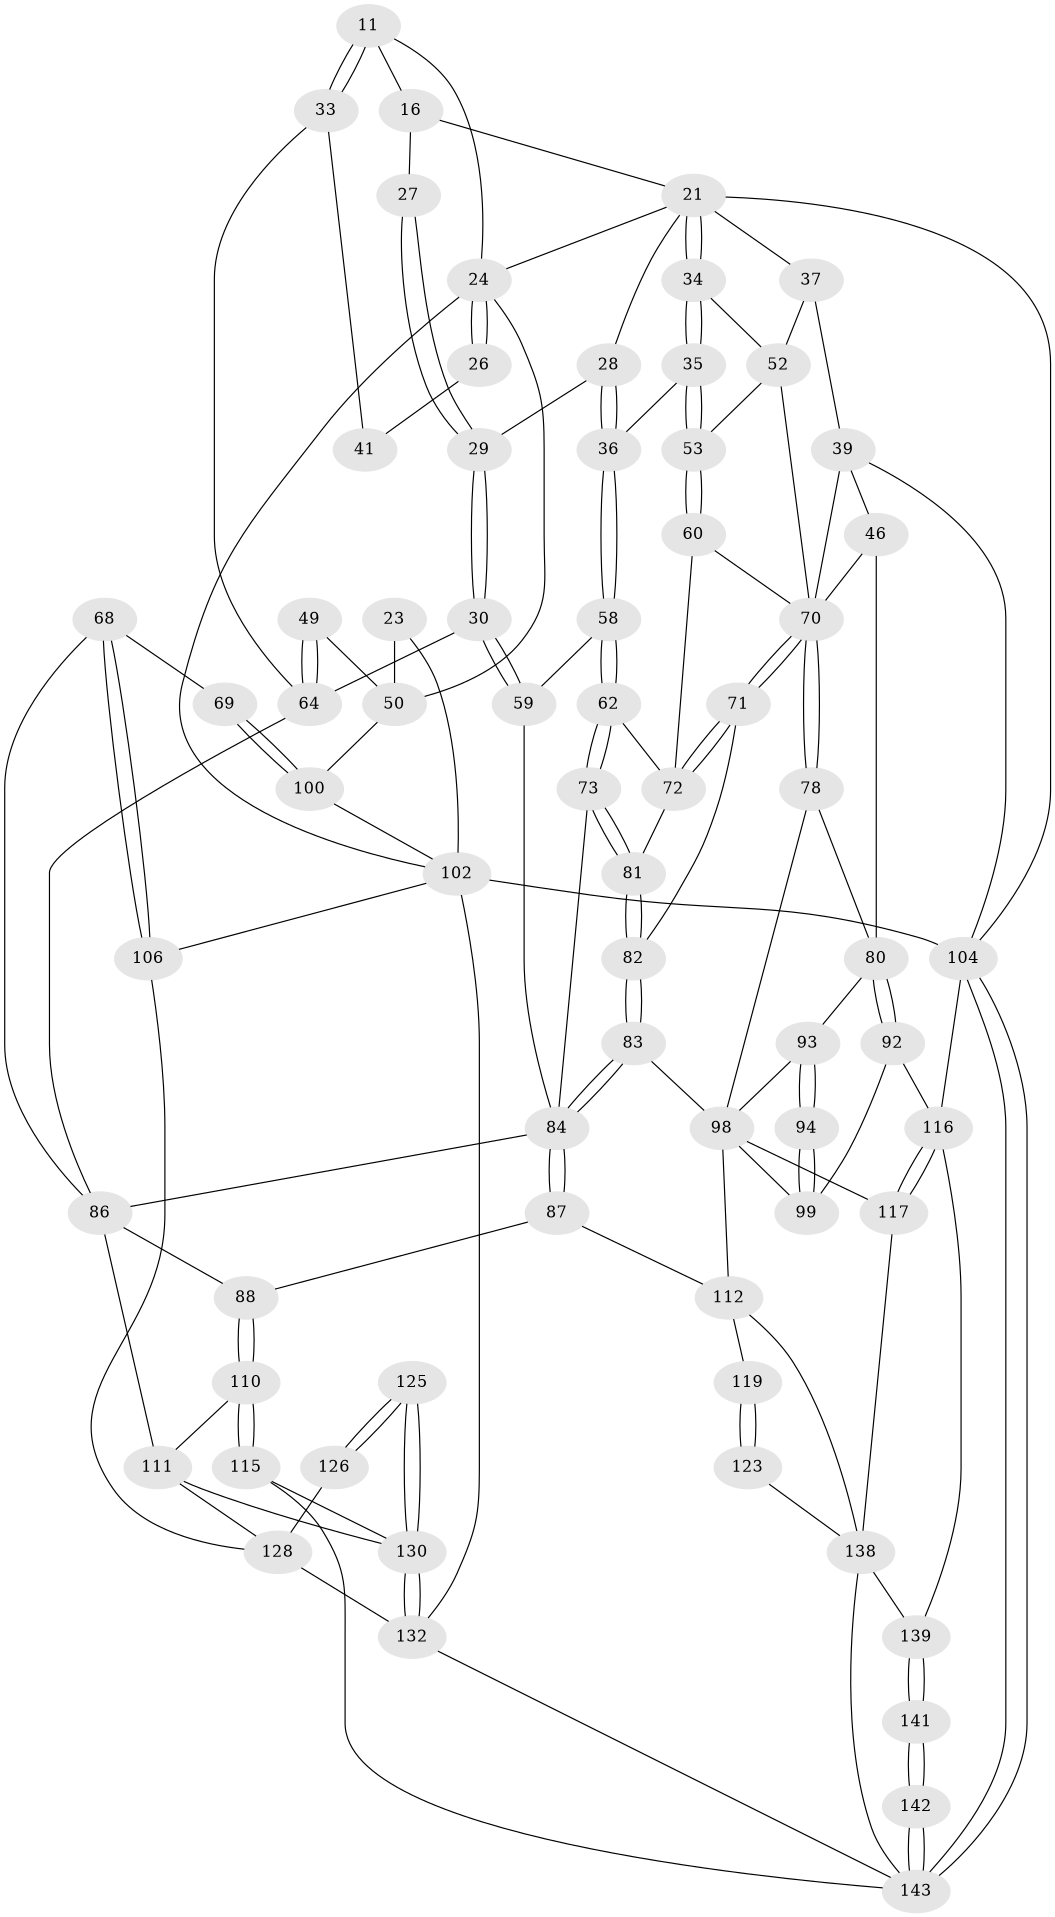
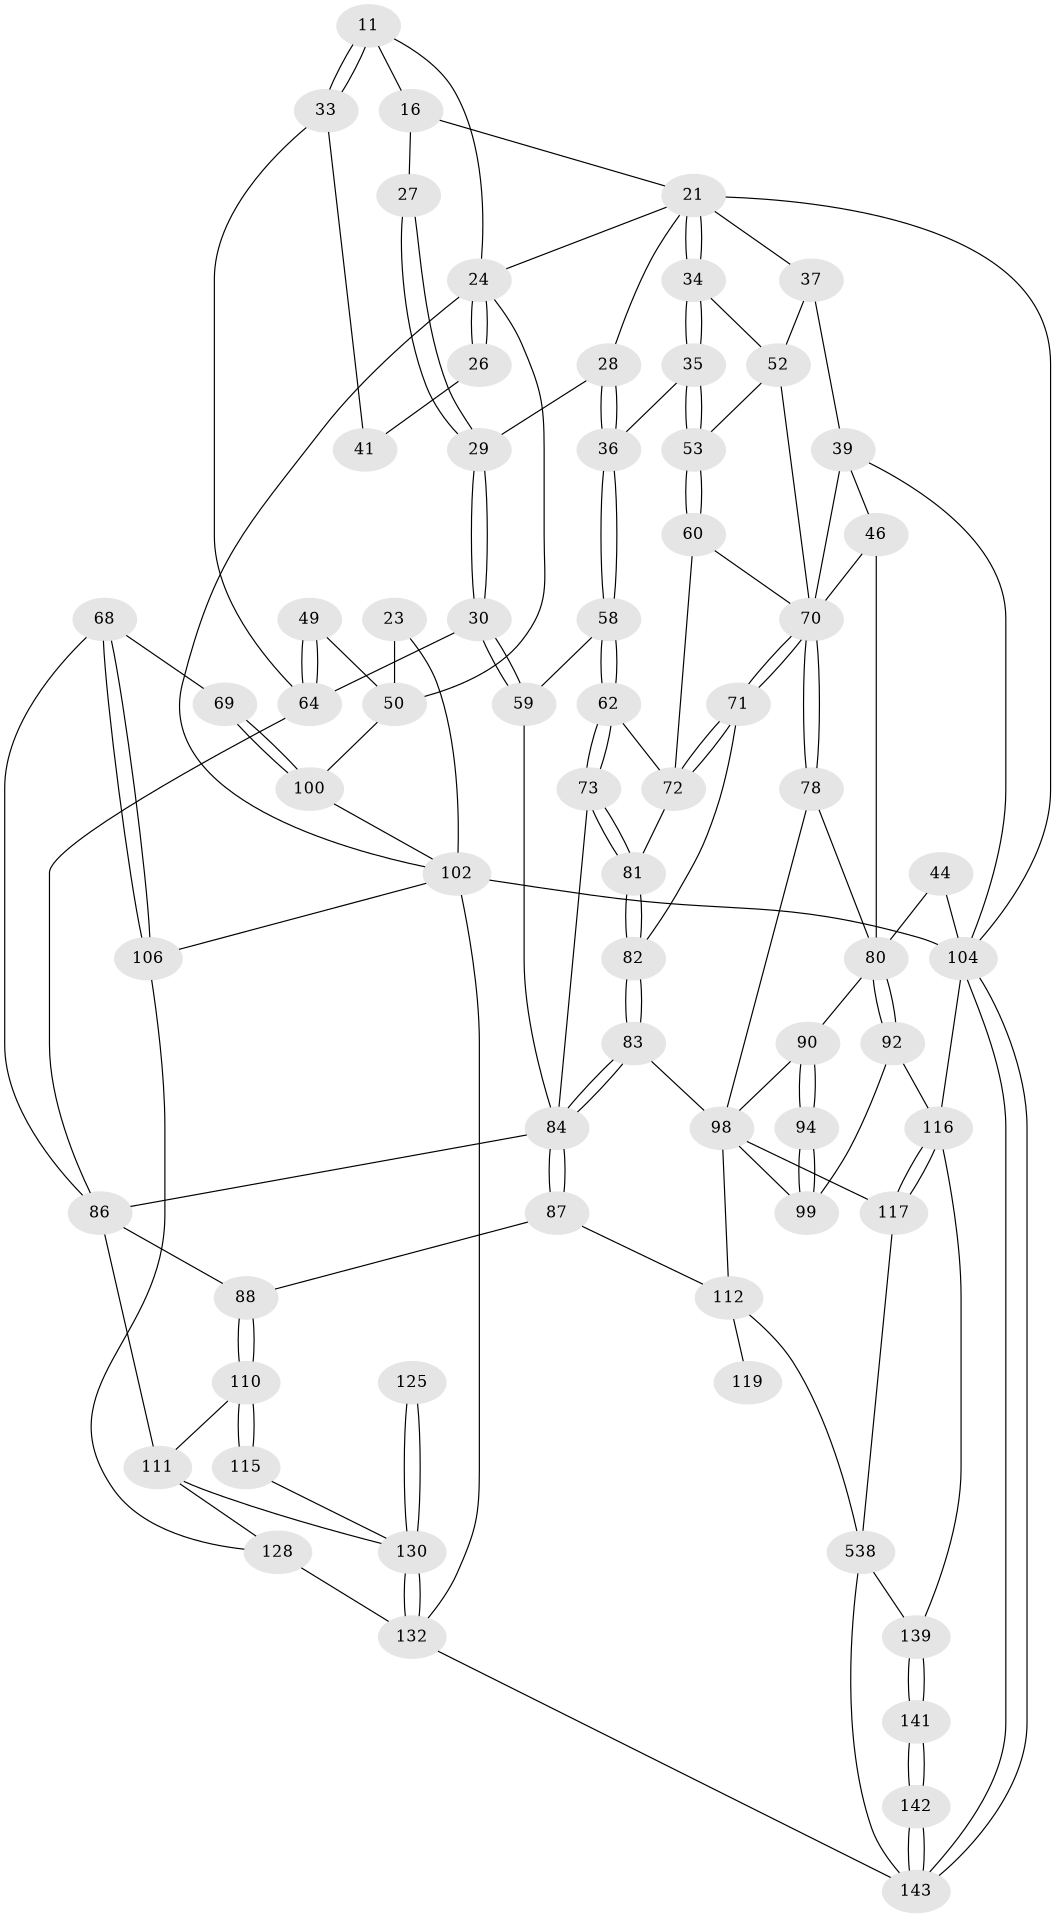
  graph {
    fontname="DejaVu Serif"
    node [color=gray90 fontname="DejaVu Serif" style=filled]
    edge [fontname="DejaVu Serif"]
    16 [super="+13+12"]
    11
    24 [super="+8+7+10"]
    33
    21 [super="+15"]
    27
    50 [super="+25"]
    102 [super="+101+22"]
    26
    41 [super="+40"]
    64 [super="+31+32+48"]
    28
    34
    37 [super="+20"]
    104 [super="+17"]
    29
    36
    35
    52 [super="+38"]
    39 [super="+19"]
    116 [super="+105"]
    143 [super="+134+140"]
    23
    100 [super="+57+56"]
    106
    n26 [label=132 super="+129"]
    30
    58
    59
    84 [super="+74+75+65"]
    86 [super="+67+66+85"]
    53
    70 [super="+63+55+43"]
    60
    62
    46 [super="+42"]
    80 [super="+45+79"]
    71
    78 [super="+77+76"]
-   90 [label=93]
+   44
+   90
    92
    49
    72 [super="+61"]
    73
    87
    81
    88
    111 [super="+107"]
    68
    69
    128 [super="+109+108"]
    82
    98 [super="+97+96+89"]
    83
    112 [super="+103"]
    99 [super="+93"]
    117
    94
    110
    130 [super="+127+124"]
    119 [super="+118"]
-   138 [super="+132"]
+   138 [super="+132" label=538]
    115
    139 [super="+131+136+137"]
-   123
    141
    125
-   126
    142
    16 -- 21
    16 -- 27 [weight=2]
    11 -- 16
    11 -- 24
    11 -- 33
    11 -- 33
    24 -- 50
    24 -- 102
    24 -- 26 [weight=2]
    24 -- 26
    33 -- 41
    33 -- 64
    21 -- 24
    21 -- 28
    21 -- 34
    21 -- 34
    21 -- 37
    21 -- 104
    27 -- 29
    27 -- 29
    50 -- 100
    102 -- 104 [weight=2]
    102 -- 106
    102 -- n26
    26 -- 41
    64 -- 86
    28 -- 29
    28 -- 36
    28 -- 36
    34 -- 35
    34 -- 35
    34 -- 52
    37 -- 52
    37 -- 39 [weight=2]
    104 -- 116
    104 -- 143
    104 -- 143
    29 -- 30
    29 -- 30
    36 -- 58
    36 -- 58
    35 -- 36
    35 -- 53
    35 -- 53
    52 -- 53
    52 -- 70
    39 -- 104
    39 -- 70
    39 -- 46
    116 -- 117
    116 -- 117
    116 -- 139
    23 -- 50
    23 -- 102 [weight=2]
    100 -- 102 [weight=2]
    106 -- 128
    n26 -- 143
    30 -- 64
    30 -- 59
    30 -- 59
    58 -- 59
    58 -- 62
    58 -- 62
    59 -- 84
    84 -- 86 [weight=2]
    84 -- 87
    84 -- 87
    86 -- 88
    86 -- 111
    53 -- 60
    53 -- 60
    70 -- 71
    70 -- 71
    70 -- 78 [weight=2]
    70 -- 78
    60 -- 70
    60 -- 72
    62 -- 72
    62 -- 73
    62 -- 73
    46 -- 70 [weight=2]
    46 -- 80
    80 -- 90
    80 -- 92
    80 -- 92
    71 -- 72
    71 -- 72
    71 -- 82
    78 -- 80
    78 -- 98 [weight=2]
+   44 -- 104 [weight=2]
+   44 -- 80
    90 -- 98
    90 -- 94
    90 -- 94
    92 -- 116
    92 -- 99
    49 -- 50
    49 -- 64 [weight=2]
    49 -- 64
    72 -- 81
    73 -- 84
    73 -- 81
    73 -- 81
    87 -- 88
    87 -- 112
    81 -- 82
    81 -- 82
    88 -- 110
    88 -- 110
    111 -- 128
    111 -- 130
    68 -- 106
    68 -- 106
    68 -- 86
    68 -- 69
    69 -- 100 [weight=2]
    69 -- 100
    128 -- n26
    82 -- 83
    82 -- 83
    98 -- 112
    98 -- 99
    98 -- 117
    83 -- 84
    83 -- 84
    83 -- 98
    112 -- 119
    112 -- 138
    117 -- 138
    94 -- 99 [weight=2]
    94 -- 99
    110 -- 111
    110 -- 115
    110 -- 115
    130 -- n26
    130 -- n26
-   119 -- 123 [weight=2]
-   119 -- 123
    138 -- 143 [weight=2]
    138 -- 139 [weight=3]
-   115 -- 143
    115 -- 130
    139 -- 141 [weight=2]
    139 -- 141
-   123 -- 138
    141 -- 142
    141 -- 142
    125 -- 130 [weight=2]
    125 -- 130
-   125 -- 126
-   125 -- 126
-   126 -- 128 [weight=2]
    142 -- 143 [weight=2]
    142 -- 143
  }
